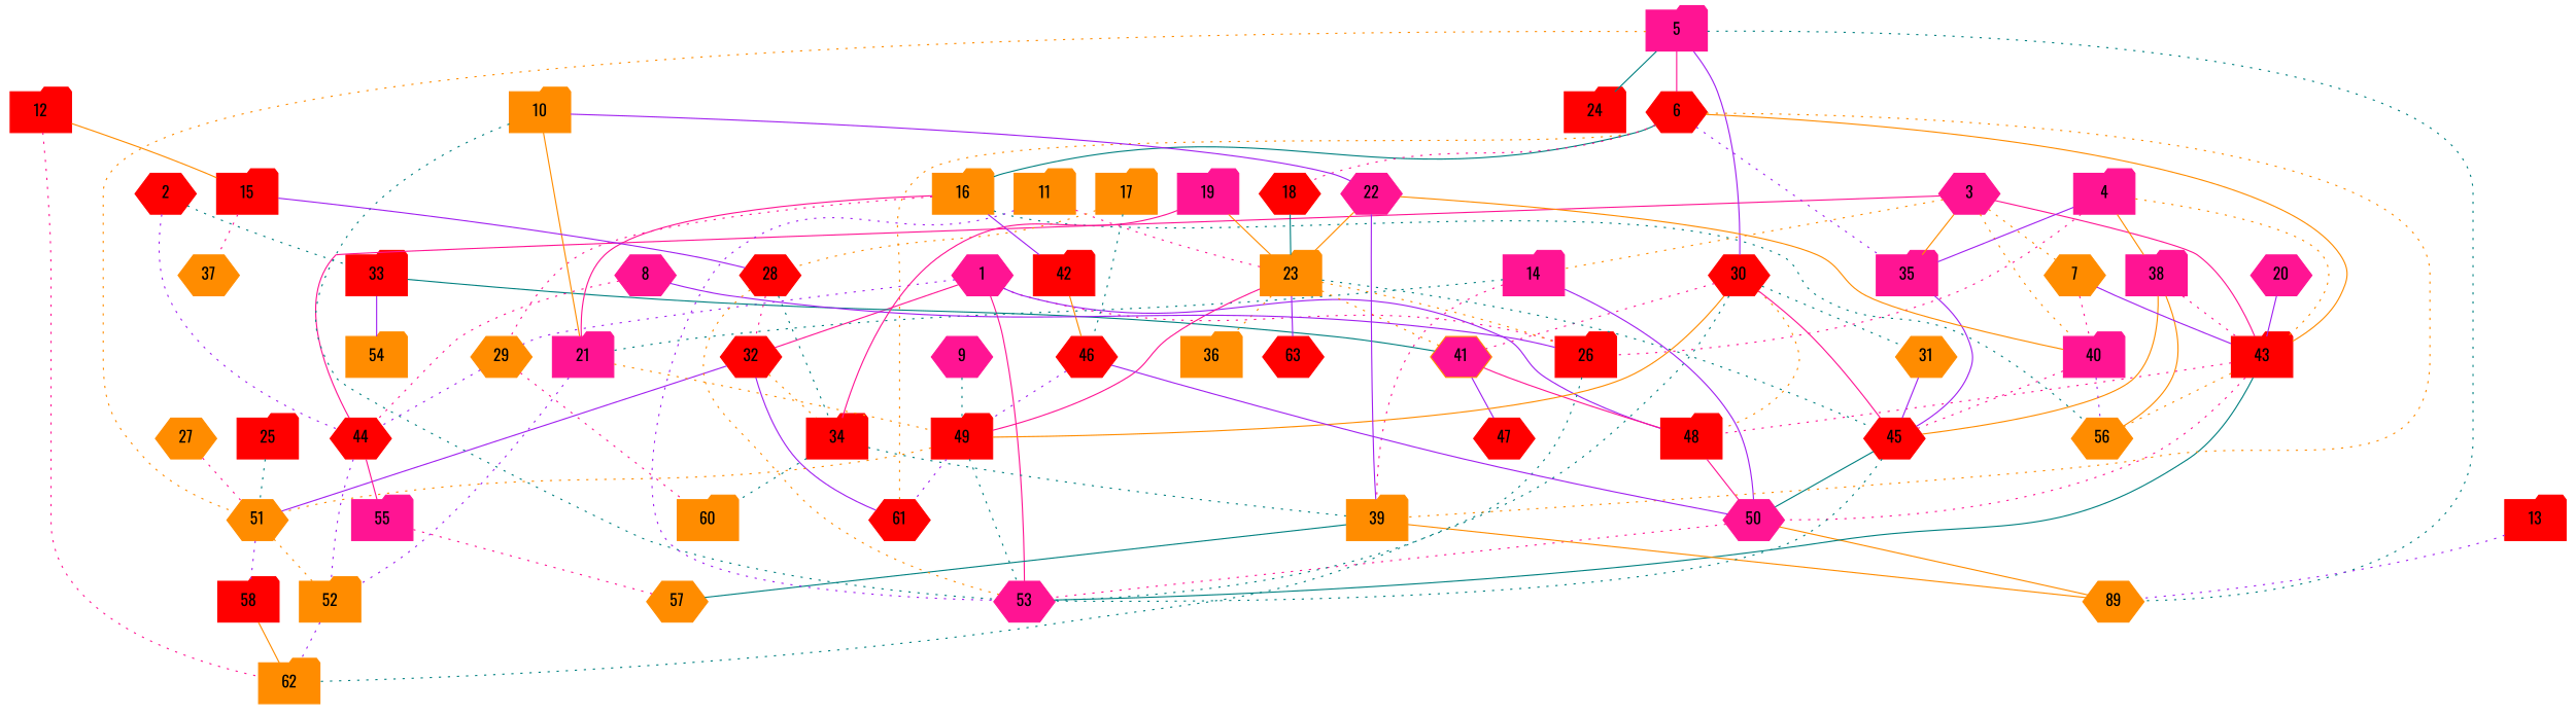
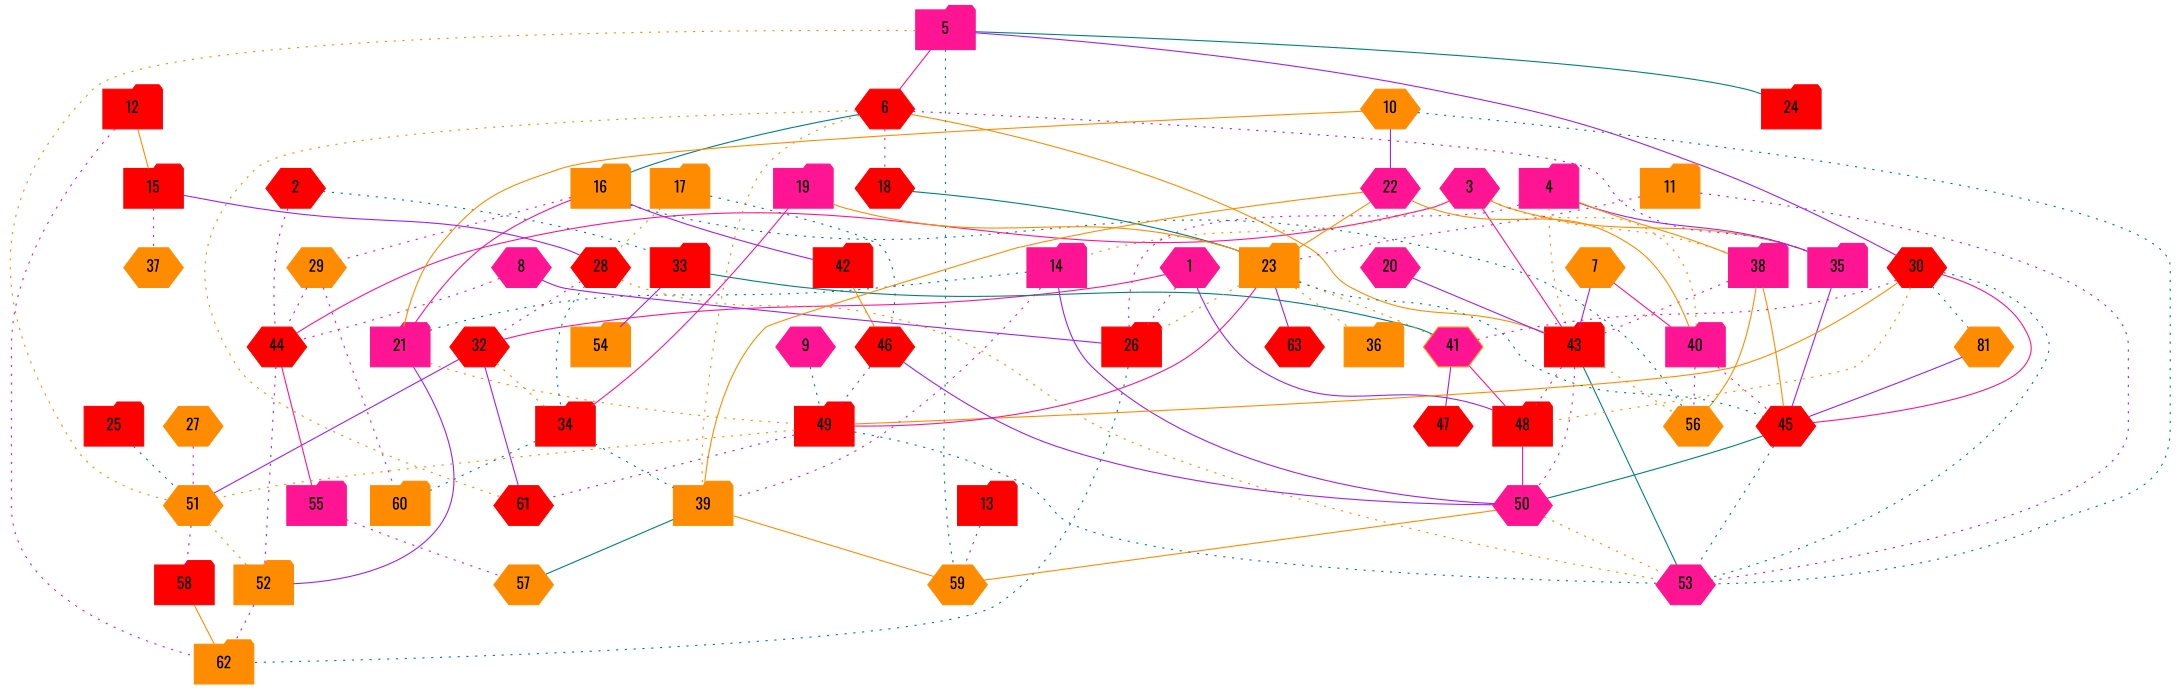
  graph {
    fontname=Oswald
    node [color=red fontname=Oswald shape=folder style=filled]
    edge [color=darkorange fontname=Oswald style=dotted weight=1.0]
    1 [color=deeppink shape=hexagon]
    26
    29 [color=darkorange shape=hexagon]
    32 [shape=hexagon]
    48
    53 [color=deeppink shape=hexagon]
    62 [color=darkorange]
    44 [shape=hexagon]
    60 [color=darkorange]
    51 [color=darkorange shape=hexagon]
    61 [shape=hexagon]
    34
    50 [color=deeppink shape=hexagon]
    2 [shape=hexagon]
    33
    41 [color=darkorange fillcolor=deeppink shape=hexagon]
    54 [color=darkorange]
    52 [color=darkorange]
    55 [color=deeppink]
    3 [color=deeppink shape=hexagon]
    14 [color=deeppink]
    35 [color=deeppink]
    38 [color=deeppink]
    40 [color=deeppink]
    43
    39 [color=darkorange]
    21 [color=deeppink]
    45 [shape=hexagon]
    56 [color=darkorange shape=hexagon]
    4 [color=deeppink]
    5 [color=deeppink]
    6 [shape=hexagon]
    24
    30 [shape=hexagon]
-   59 [color=darkorange shape=hexagon label=89]
+   59 [color=darkorange shape=hexagon]
    16 [color=darkorange]
    18 [shape=hexagon]
    49
-   31 [color=darkorange shape=hexagon]
+   31 [color=darkorange shape=hexagon label=81]
    58
    42
    23 [color=darkorange]
    57 [color=darkorange shape=hexagon]
    7 [color=darkorange shape=hexagon]
    8 [color=deeppink shape=hexagon]
    9 [color=deeppink shape=hexagon]
-   10 [color=darkorange]
+   10 [color=darkorange shape=hexagon]
    22 [color=deeppink shape=hexagon]
    11 [color=darkorange]
    36 [color=darkorange]
    63 [shape=hexagon]
    12
    15
    28 [shape=hexagon]
    37 [color=darkorange shape=hexagon]
    13
    46 [shape=hexagon]
    17 [color=darkorange]
    19 [color=deeppink]
    20 [color=deeppink shape=hexagon]
    47 [shape=hexagon]
    25
    27 [color=darkorange shape=hexagon]
    1 -- 26 [color=deeppink]
-   1 -- 29 [color=purple]
    1 -- 32 [color=deeppink style=solid]
    1 -- 48 [color=purple style=solid]
-   1 -- 53 [color=deeppink style=solid]
    26 -- 62 [color=teal]
    29 -- 44 [color=purple]
    29 -- 60 [color=deeppink]
    32 -- 51 [color=purple style=solid]
    32 -- 61 [color=purple style=solid]
    32 -- 34
    48 -- 50 [color=deeppink style=solid]
    44 -- 52 [color=purple]
    44 -- 55 [color=deeppink style=solid]
    51 -- 52
    51 -- 58 [color=purple]
    34 -- 60 [color=teal]
    34 -- 39 [color=teal]
-   50 -- 53 [color=deeppink]
+   50 -- 53
    50 -- 59 [style=solid]
    2 -- 44 [color=purple]
    2 -- 33 [color=teal]
    33 -- 41 [color=teal style=solid]
    33 -- 54 [color=purple style=solid]
    41 -- 48 [color=deeppink style=solid]
    41 -- 47 [color=purple style=solid]
    52 -- 62 [color=purple]
    55 -- 57 [color=deeppink]
    3 -- 44 [color=deeppink style=solid]
    3 -- 14
    3 -- 35 [style=solid]
-   3 -- 7
+   3 -- 38
    3 -- 40
    3 -- 43 [color=deeppink style=solid]
    14 -- 50 [color=purple style=solid]
    14 -- 39 [color=deeppink]
    14 -- 21 [color=teal]
    35 -- 45 [color=purple style=solid]
    38 -- 43 [color=deeppink]
    38 -- 45 [style=solid]
    38 -- 56 [style=solid]
    40 -- 45 [color=deeppink]
    40 -- 56 [color=purple]
    43 -- 48 [color=deeppink]
    43 -- 53 [color=teal style=solid]
    43 -- 50 [color=deeppink]
    43 -- 56
    39 -- 59 [style=solid]
    39 -- 57 [color=teal style=solid]
-   21 -- 52 [color=purple]
+   21 -- 52 [color=purple style=solid]
    21 -- 49
    45 -- 53 [color=teal]
    45 -- 50 [color=teal style=solid]
    4 -- 26 [color=deeppink]
    4 -- 35 [color=purple style=solid]
    4 -- 38 [style=solid]
    4 -- 43
    5 -- 51
    5 -- 6 [color=deeppink style=solid]
    5 -- 24 [color=teal style=solid]
    5 -- 30 [color=purple style=solid]
    5 -- 59 [color=teal]
    6 -- 61
    6 -- 35 [color=purple]
    6 -- 43 [style=solid]
    6 -- 39
    6 -- 16 [color=teal style=solid]
    6 -- 18 [color=deeppink]
    30 -- 48 [weight=2.0]
    30 -- 53 [color=teal]
    30 -- 41 [color=deeppink]
    30 -- 45 [color=deeppink style=solid]
    30 -- 49 [style=solid]
    30 -- 31 [color=teal]
    16 -- 29 [color=deeppink]
    16 -- 21 [color=deeppink style=solid]
    16 -- 56 [color=teal]
    16 -- 42 [color=purple style=solid]
    18 -- 23 [color=teal style=solid]
    49 -- 53 [color=teal]
    49 -- 51
    49 -- 61 [color=purple]
    31 -- 45 [color=purple style=solid]
    58 -- 62 [style=solid]
    42 -- 46 [style=solid]
    23 -- 26
    23 -- 41
    23 -- 45 [color=teal]
    23 -- 49 [color=deeppink style=solid]
    23 -- 36
    23 -- 63 [color=purple style=solid]
-   7 -- 40 [color=deeppink]
+   7 -- 40 [color=deeppink style=solid]
    7 -- 43 [color=purple style=solid]
    8 -- 26 [color=purple style=solid]
    8 -- 44 [color=deeppink]
    9 -- 49 [color=teal]
    10 -- 53 [color=teal]
    10 -- 21 [style=solid]
    10 -- 22 [color=purple style=solid]
    22 -- 40 [style=solid]
-   22 -- 39 [color=purple style=solid]
+   22 -- 39 [style=solid]
    22 -- 23 [style=solid]
    11 -- 53 [color=purple]
    11 -- 23 [color=deeppink]
    12 -- 62 [color=deeppink]
    12 -- 15 [style=solid]
    15 -- 28 [color=purple style=solid]
    15 -- 37 [color=deeppink]
    28 -- 32 [color=deeppink]
    28 -- 53
    28 -- 34 [color=teal]
    13 -- 59 [color=purple]
    46 -- 50 [color=purple style=solid]
    46 -- 49 [color=purple]
    17 -- 28
    17 -- 46 [color=teal]
    19 -- 34 [color=deeppink style=solid]
    19 -- 23 [style=solid]
    20 -- 43 [color=purple style=solid]
    25 -- 51 [color=teal]
    27 -- 51 [color=deeppink]
  }
